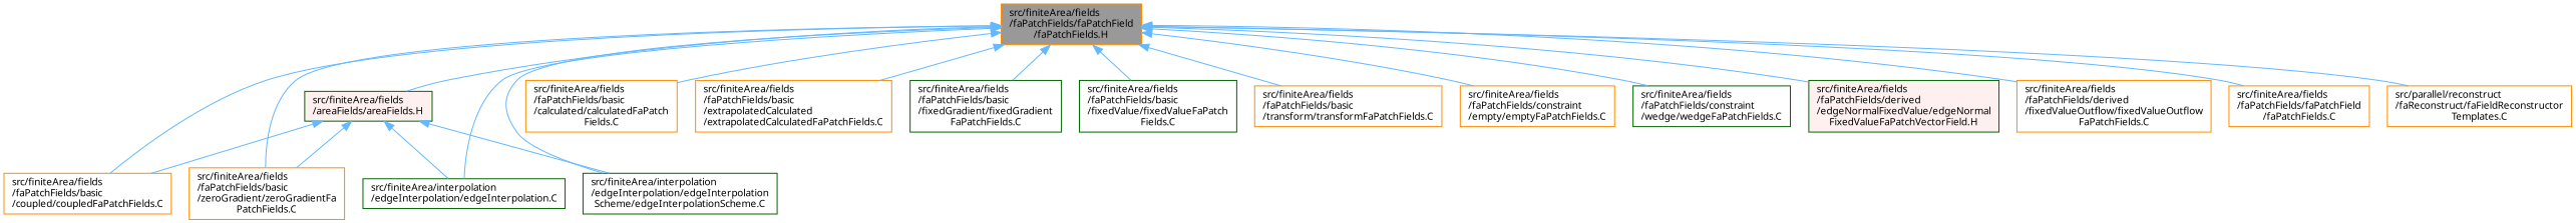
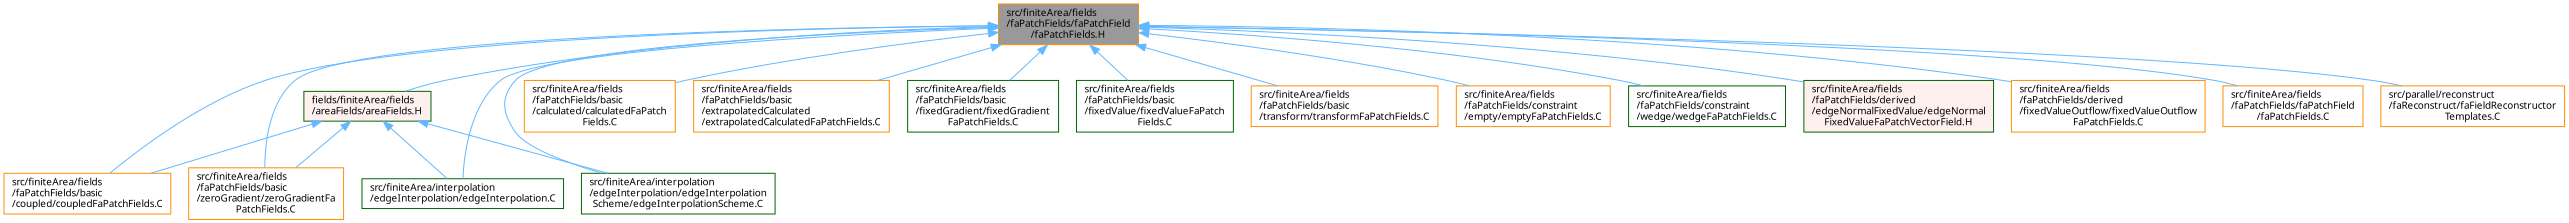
  digraph {
    fontname="Noto Sans"
    node [color=darkorange fillcolor=white fontname="Noto Sans" fontsize=10 shape=box style=filled]
    edge [color=steelblue1 dir=back fontname="Noto Sans" fontsize=10 labelfontname=Helvetica labelfontsize=10 style=solid]
    n1 [fillcolor=grey60 fontcolor=black height=0.2 label="src/finiteArea/fields\l/faPatchFields/faPatchField\l/faPatchFields.H" width=0.4]
-   n2 [color=darkgreen fillcolor="#FFF0F0" height=0.2 label="src/finiteArea/fields\l/areaFields/areaFields.H" width=0.4]
+   n2 [color=darkgreen fillcolor="#FFF0F0" height=0.2 label="fields/finiteArea/fields\l/areaFields/areaFields.H" width=0.4]
    n3 [height=0.2 label="src/finiteArea/fields\l/faPatchFields/basic\l/coupled/coupledFaPatchFields.C" width=0.4]
    n4 [height=0.2 label="src/finiteArea/fields\l/faPatchFields/basic\l/zeroGradient/zeroGradientFa\lPatchFields.C" width=0.4]
    n5 [color=darkgreen height=0.2 label="src/finiteArea/interpolation\l/edgeInterpolation/edgeInterpolation.C" width=0.4]
    n6 [color=darkgreen height=0.2 label="src/finiteArea/interpolation\l/edgeInterpolation/edgeInterpolation\lScheme/edgeInterpolationScheme.C" width=0.4]
    n7 [height=0.2 label="src/finiteArea/fields\l/faPatchFields/basic\l/calculated/calculatedFaPatch\lFields.C" width=0.4]
    n8 [height=0.2 label="src/finiteArea/fields\l/faPatchFields/basic\l/extrapolatedCalculated\l/extrapolatedCalculatedFaPatchFields.C" width=0.4]
    n9 [color=darkgreen height=0.2 label="src/finiteArea/fields\l/faPatchFields/basic\l/fixedGradient/fixedGradient\lFaPatchFields.C" width=0.4]
    n10 [color=darkgreen height=0.2 label="src/finiteArea/fields\l/faPatchFields/basic\l/fixedValue/fixedValueFaPatch\lFields.C" width=0.4]
    n11 [height=0.2 label="src/finiteArea/fields\l/faPatchFields/basic\l/transform/transformFaPatchFields.C" width=0.4]
    n12 [height=0.2 label="src/finiteArea/fields\l/faPatchFields/constraint\l/empty/emptyFaPatchFields.C" width=0.4]
    n13 [color=darkgreen height=0.2 label="src/finiteArea/fields\l/faPatchFields/constraint\l/wedge/wedgeFaPatchFields.C" width=0.4]
    n14 [color=darkgreen fillcolor="#FFF0F0" height=0.2 label="src/finiteArea/fields\l/faPatchFields/derived\l/edgeNormalFixedValue/edgeNormal\lFixedValueFaPatchVectorField.H" width=0.4]
    n15 [height=0.2 label="src/finiteArea/fields\l/faPatchFields/derived\l/fixedValueOutflow/fixedValueOutflow\lFaPatchFields.C" width=0.4]
    n16 [height=0.2 label="src/finiteArea/fields\l/faPatchFields/faPatchField\l/faPatchFields.C" width=0.4]
    n17 [height=0.2 label="src/parallel/reconstruct\l/faReconstruct/faFieldReconstructor\lTemplates.C" width=0.4]
    n1 -> n2
    n1 -> n3
    n1 -> n4
    n1 -> n5
    n1 -> n6
    n1 -> n7
    n1 -> n8
    n1 -> n9
    n1 -> n10
    n1 -> n11
    n1 -> n12
    n1 -> n13
    n1 -> n14
    n1 -> n15
    n1 -> n16
    n1 -> n17
    n2 -> n3
    n2 -> n4
    n2 -> n5
    n2 -> n6
  }
